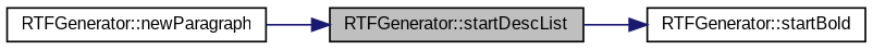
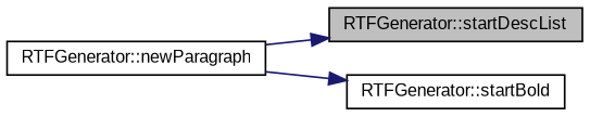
  digraph {
    fontname="Liberation Sans"
    rankdir=LR
    node [color=black fillcolor=white fontname="Liberation Sans" fontsize=10 shape=record style=filled]
    edge [color=midnightblue fontname="Liberation Sans" fontsize=10 labelfontname=Helvetica labelfontsize=10 style=solid]
    n1 [fillcolor=grey75 fontcolor=black height=0.2 label="RTFGenerator::startDescList" width=0.4]
    n2 [height=0.2 label="RTFGenerator::startBold" width=0.4]
    n3 [height=0.2 label="RTFGenerator::newParagraph" width=0.4]
-   n1 -> n2
+   n3 -> n2
    n3 -> n1
  }
